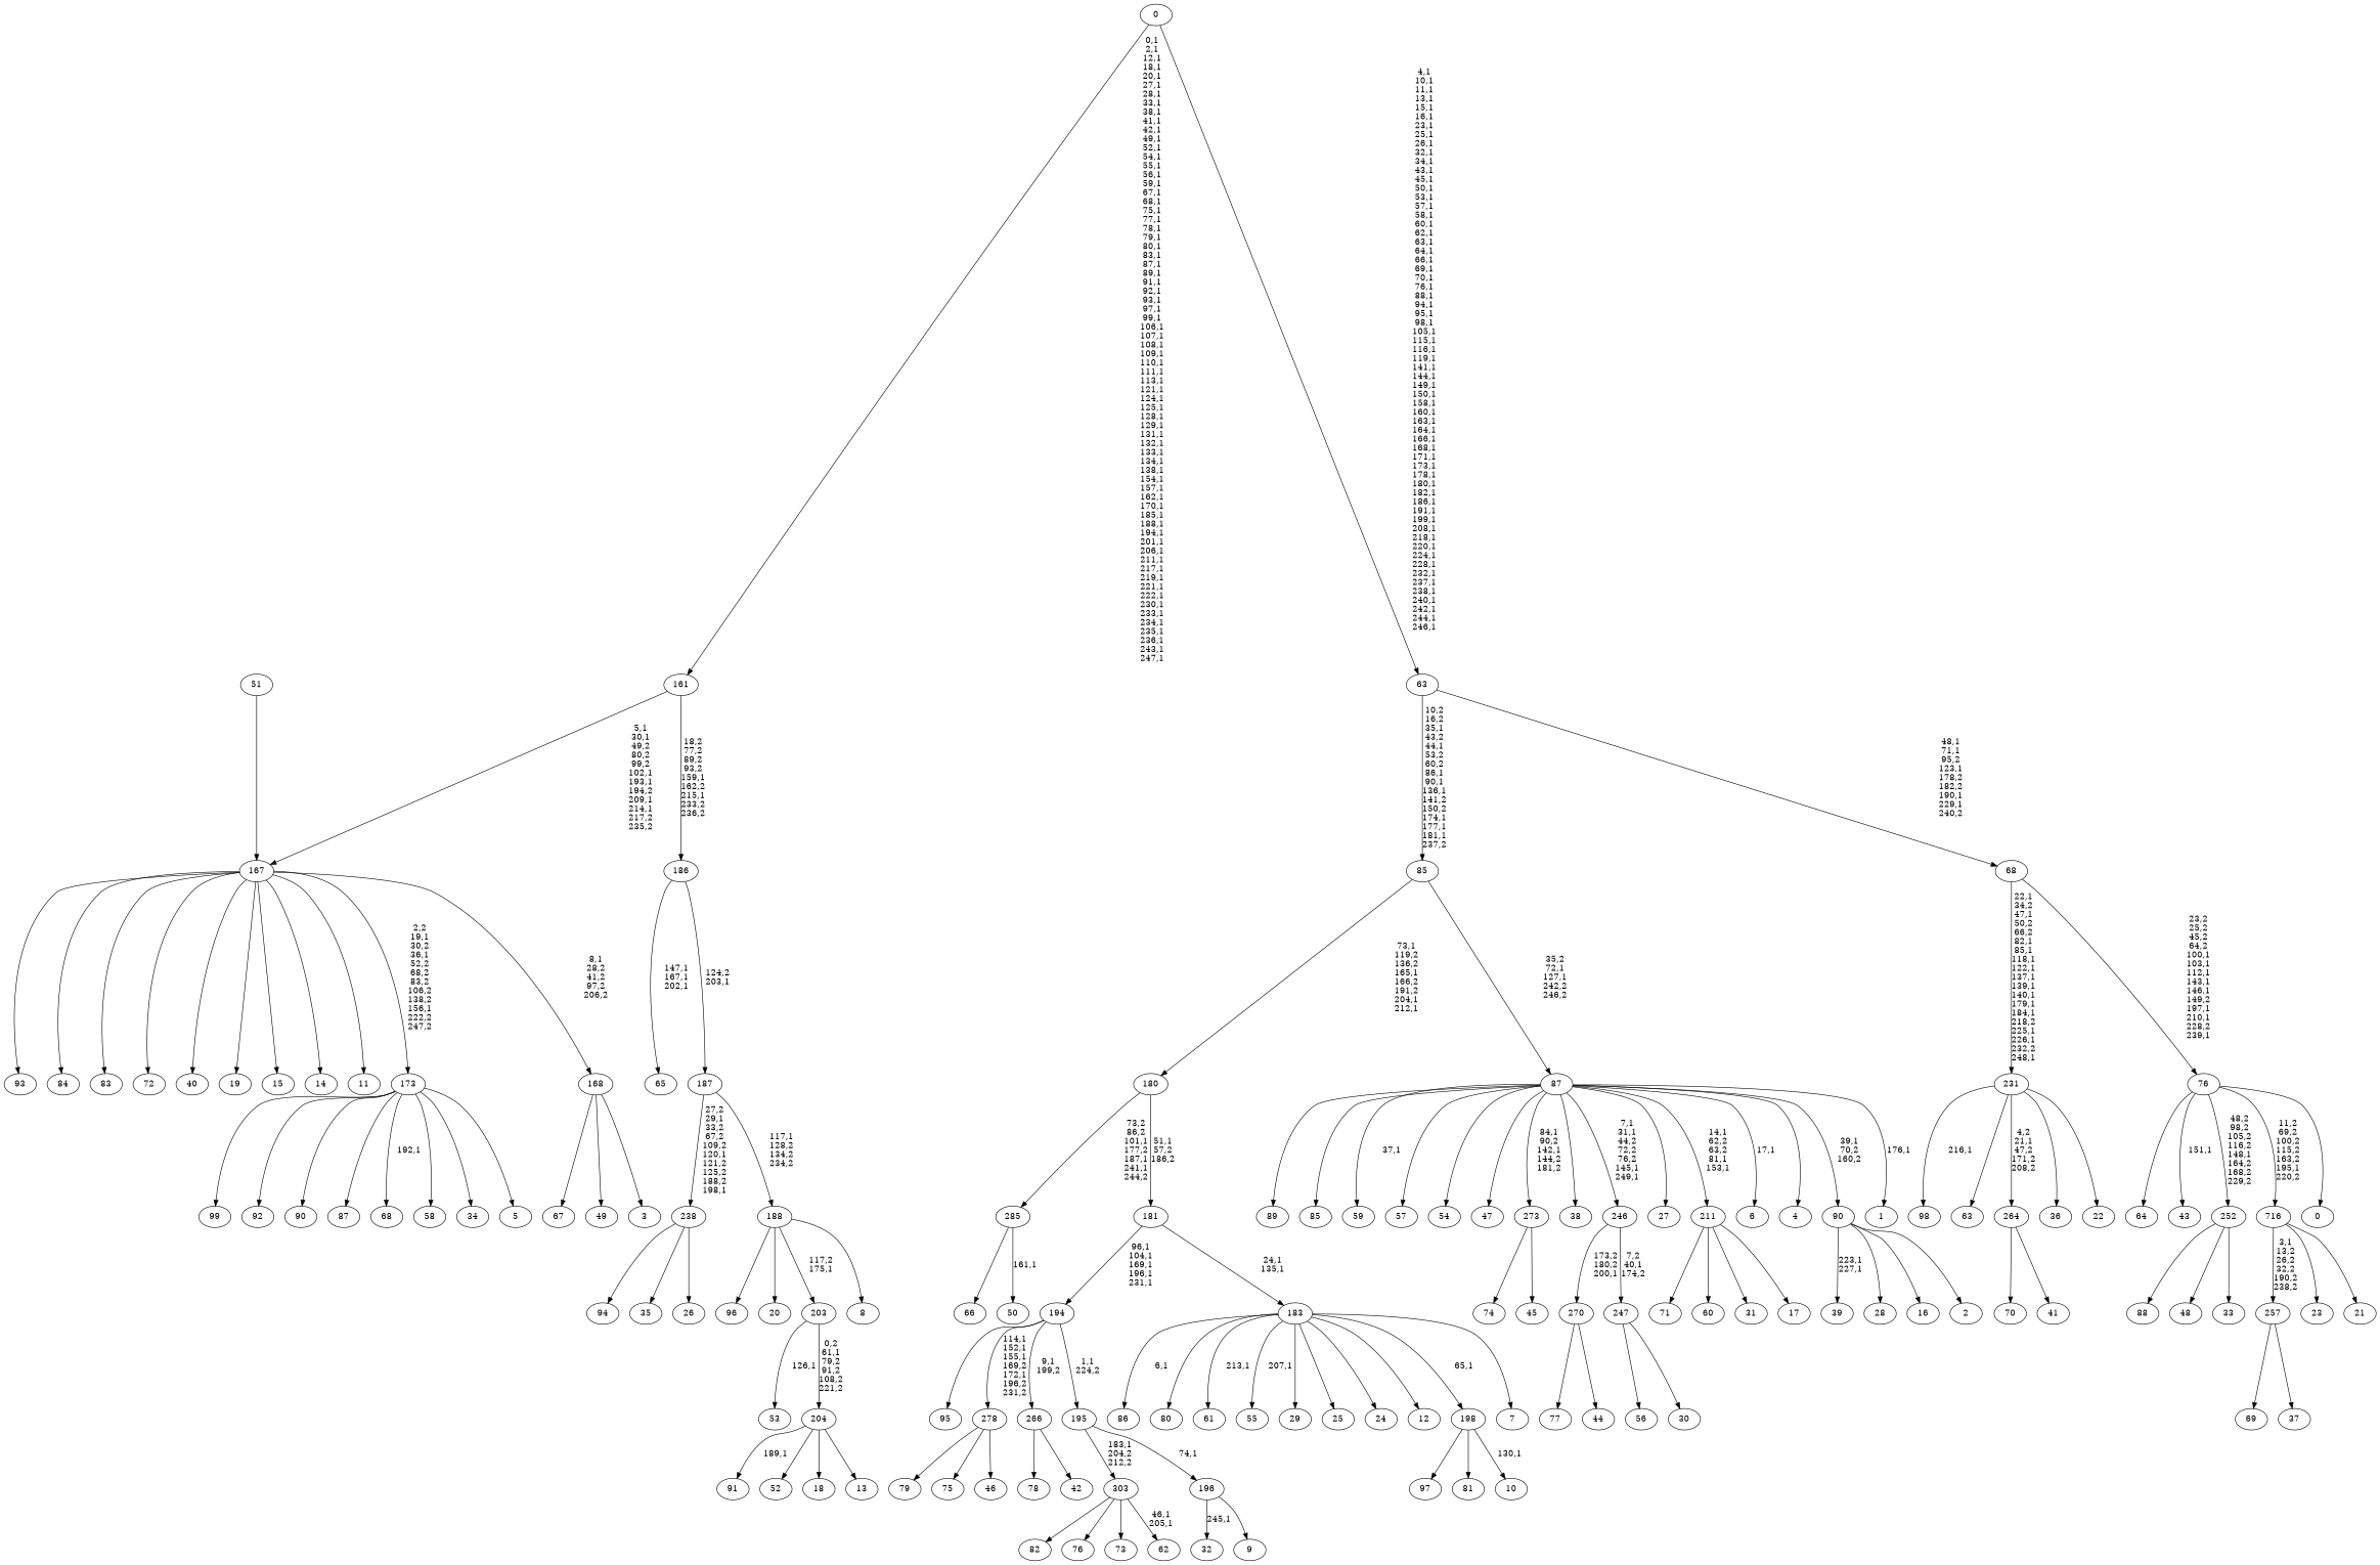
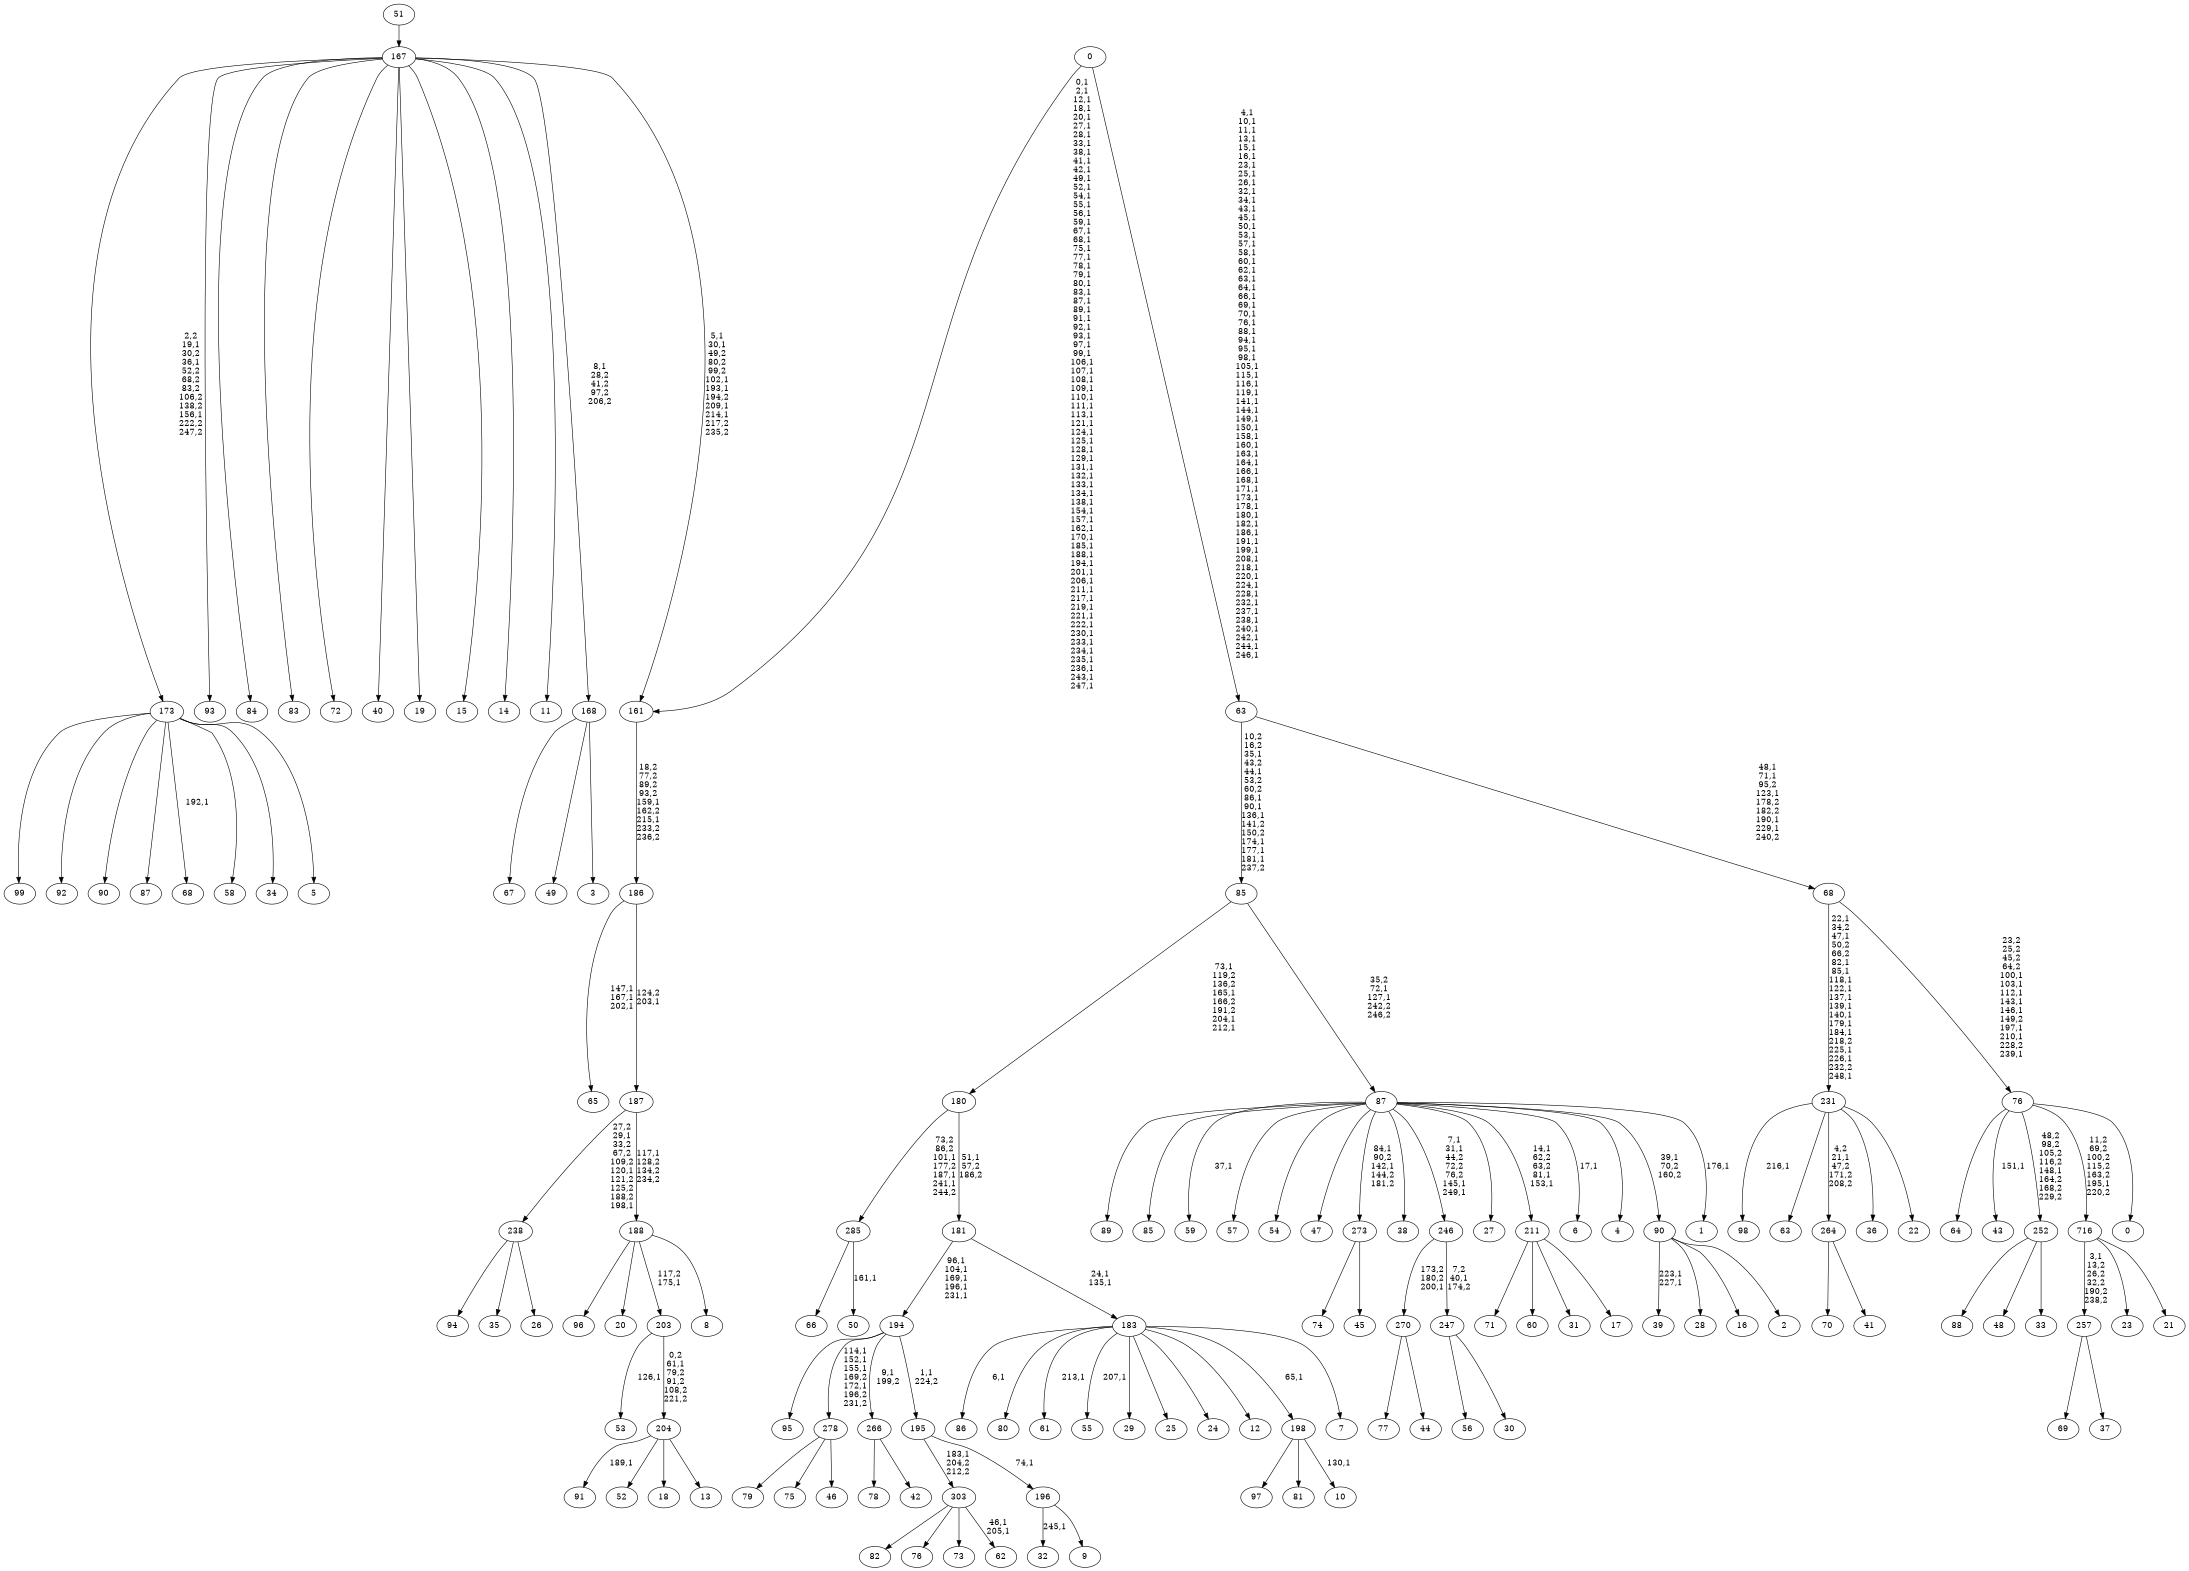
  digraph {
    n1 [label=99]
    n2 [label=98]
    n3 [label=97]
    n4 [label=96]
    n5 [label=95]
    n6 [label=94]
    n7 [label=93]
    n8 [label=92]
    n9 [label=91]
    n10 [label=90]
    n11 [label=89]
    n12 [label=88]
    n13 [label=87]
    n14 [label=86]
    n15 [label=85]
    n16 [label=84]
    n17 [label=83]
    n18 [label=82]
    n19 [label=81]
    n20 [label=80]
    n21 [label=79]
    n22 [label=78]
    n23 [label=77]
    n24 [label=76]
    n25 [label=75]
    n26 [label=74]
    n27 [label=73]
    n28 [label=72]
    n29 [label=71]
    n30 [label=70]
    n31 [label=69]
    n32 [label=68]
    n33 [label=67]
    n34 [label=66]
    n35 [label=65]
    n36 [label=64]
    n37 [label=63]
    n38 [label=62]
    303
    n40 [label=61]
    n41 [label=60]
    n42 [label=59]
    n43 [label=58]
    n44 [label=57]
    n45 [label=56]
    n46 [label=55]
    n47 [label=54]
    n48 [label=53]
    n49 [label=52]
    n50 [label=51]
    167
    n52 [label=50]
    285
    n54 [label=49]
    n55 [label=48]
    n56 [label=47]
    n57 [label=46]
    278
    n59 [label=45]
    273
    n61 [label=44]
    270
    n63 [label=43]
    n64 [label=42]
    266
    n66 [label=41]
    264
    n68 [label=40]
    n69 [label=39]
    n70 [label=38]
    n71 [label=37]
    257
    n73 [label=36]
    n74 [label=35]
    n75 [label=34]
    n76 [label=33]
    252
    n78 [label=32]
    n79 [label=31]
    n80 [label=30]
    247
    246
    n83 [label=29]
    n84 [label=28]
    n85 [label=27]
    n86 [label=26]
    238
    n88 [label=25]
    n89 [label=24]
    n90 [label=23]
    n91 [label=22]
    231
    n93 [label=21]
    n94 [label=716]
    n95 [label=20]
    n96 [label=19]
    n97 [label=18]
    n98 [label=17]
    211
    n100 [label=16]
    n101 [label=15]
    n102 [label=14]
    n103 [label=13]
    204
    203
    n106 [label=12]
    n107 [label=11]
    n108 [label=10]
    198
    n110 [label=9]
    196
    195
    194
    n114 [label=8]
    188
    187
    186
    n118 [label=7]
    183
    181
    180
    n122 [label=6]
    n123 [label=5]
    173
    n125 [label=4]
    n126 [label=3]
    168
    161
    n129 [label=2]
    90
    n131 [label=1]
    87
    85
    n134 [label=0]
    76
    68
    63
    0
    303 -> n18
    303 -> n24
    303 -> n27
    303 -> n38 [label="46,1\n205,1"]
    n50 -> 167
    167 -> n7
    167 -> n16
    167 -> n17
    167 -> n28
    167 -> n68
    167 -> n96
    167 -> n101
    167 -> n102
    167 -> n107
    167 -> 173 [label="2,2\n19,1\n30,2\n36,1\n52,2\n68,2\n83,2\n106,2\n138,2\n156,1\n222,2\n247,2"]
    167 -> 168 [label="8,1\n28,2\n41,2\n97,2\n206,2"]
    285 -> n34
    285 -> n52 [label="161,1"]
    278 -> n21
    278 -> n25
    278 -> n57
    273 -> n26
    273 -> n59
    270 -> n23
    270 -> n61
    266 -> n22
    266 -> n64
    264 -> n30
    264 -> n66
    257 -> n31
    257 -> n71
    252 -> n12
    252 -> n55
    252 -> n76
    247 -> n45
    247 -> n80
    246 -> 270 [label="173,2\n180,2\n200,1"]
    246 -> 247 [label="7,2\n40,1\n174,2"]
    238 -> n6
    238 -> n74
    238 -> n86
    231 -> n2 [label="216,1"]
    231 -> n37
    231 -> 264 [label="4,2\n21,1\n47,2\n171,2\n208,2"]
    231 -> n73
    231 -> n91
    n94 -> 257 [label="3,1\n13,2\n26,2\n32,2\n190,2\n238,2"]
    n94 -> n90
    n94 -> n93
    211 -> n29
    211 -> n41
    211 -> n79
    211 -> n98
    204 -> n9 [label="189,1"]
    204 -> n49
    204 -> n97
    204 -> n103
    203 -> n48 [label="126,1"]
    203 -> 204 [label="0,2\n61,1\n79,2\n91,2\n108,2\n221,2"]
    198 -> n3
    198 -> n19
    198 -> n108 [label="130,1"]
    196 -> n78 [label="245,1"]
    196 -> n110
    195 -> 303 [label="183,1\n204,2\n212,2"]
    195 -> 196 [label="74,1"]
    194 -> n5
    194 -> 278 [label="114,1\n152,1\n155,1\n169,2\n172,1\n196,2\n231,2"]
    194 -> 266 [label="9,1\n199,2"]
    194 -> 195 [label="1,1\n224,2"]
    188 -> n4
    188 -> n95
    188 -> 203 [label="117,2\n175,1"]
    188 -> n114
    187 -> 238 [label="27,2\n29,1\n33,2\n67,2\n109,2\n120,1\n121,2\n125,2\n188,2\n198,1"]
    187 -> 188 [label="117,1\n128,2\n134,2\n234,2"]
    186 -> n35 [label="147,1\n167,1\n202,1"]
    186 -> 187 [label="124,2\n203,1"]
    183 -> n14 [label="6,1"]
    183 -> n20
    183 -> n40 [label="213,1"]
    183 -> n46 [label="207,1"]
    183 -> n83
    183 -> n88
    183 -> n89
    183 -> n106
    183 -> 198 [label="65,1"]
    183 -> n118
    181 -> 194 [label="96,1\n104,1\n169,1\n196,1\n231,1"]
    181 -> 183 [label="24,1\n135,1"]
    180 -> 285 [label="73,2\n86,2\n101,1\n177,2\n187,1\n241,1\n244,2"]
    180 -> 181 [label="51,1\n57,2\n186,2"]
    173 -> n1
    173 -> n8
    173 -> n10
    173 -> n13
    173 -> n32 [label="192,1"]
    173 -> n43
    173 -> n75
    173 -> n123
    168 -> n33
    168 -> n54
    168 -> n126
-   161 -> 167 [label="5,1\n30,1\n49,2\n80,2\n99,2\n102,1\n193,1\n194,2\n209,1\n214,1\n217,2\n235,2"]
+   167 -> 161 [label="5,1\n30,1\n49,2\n80,2\n99,2\n102,1\n193,1\n194,2\n209,1\n214,1\n217,2\n235,2"]
    161 -> 186 [label="18,2\n77,2\n89,2\n93,2\n159,1\n162,2\n215,1\n233,2\n236,2"]
    90 -> n69 [label="223,1\n227,1"]
    90 -> n84
    90 -> n100
    90 -> n129
    87 -> n11
    87 -> n15
    87 -> n42 [label="37,1"]
    87 -> n44
    87 -> n47
    87 -> n56
    87 -> 273 [label="84,1\n90,2\n142,1\n144,2\n181,2"]
    87 -> n70
    87 -> 246 [label="7,1\n31,1\n44,2\n72,2\n76,2\n145,1\n249,1"]
    87 -> n85
    87 -> 211 [label="14,1\n62,2\n63,2\n81,1\n153,1"]
    87 -> n122 [label="17,1"]
    87 -> n125
    87 -> 90 [label="39,1\n70,2\n160,2"]
    87 -> n131 [label="176,1"]
    85 -> 180 [label="73,1\n119,2\n136,2\n165,1\n166,2\n191,2\n204,1\n212,1"]
    85 -> 87 [label="35,2\n72,1\n127,1\n242,2\n246,2"]
    76 -> n36
    76 -> n63 [label="151,1"]
    76 -> 252 [label="48,2\n98,2\n105,2\n116,2\n148,1\n164,2\n168,2\n229,2"]
    76 -> n94 [label="11,2\n69,2\n100,2\n115,2\n163,2\n195,1\n220,2"]
    76 -> n134
    68 -> 231 [label="22,1\n34,2\n47,1\n50,2\n66,2\n82,1\n85,1\n118,1\n122,1\n137,1\n139,1\n140,1\n179,1\n184,1\n218,2\n225,1\n226,1\n232,2\n248,1"]
    68 -> 76 [label="23,2\n25,2\n45,2\n64,2\n100,1\n103,1\n112,1\n143,1\n146,1\n149,2\n197,1\n210,1\n228,2\n239,1"]
    63 -> 85 [label="10,2\n16,2\n35,1\n43,2\n44,1\n53,2\n60,2\n86,1\n90,1\n136,1\n141,2\n150,2\n174,1\n177,1\n181,1\n237,2"]
    63 -> 68 [label="48,1\n71,1\n95,2\n123,1\n178,2\n182,2\n190,1\n229,1\n240,2"]
    0 -> 161 [label="0,1\n2,1\n12,1\n18,1\n20,1\n27,1\n28,1\n33,1\n38,1\n41,1\n42,1\n49,1\n52,1\n54,1\n55,1\n56,1\n59,1\n67,1\n68,1\n75,1\n77,1\n78,1\n79,1\n80,1\n83,1\n87,1\n89,1\n91,1\n92,1\n93,1\n97,1\n99,1\n106,1\n107,1\n108,1\n109,1\n110,1\n111,1\n113,1\n121,1\n124,1\n125,1\n128,1\n129,1\n131,1\n132,1\n133,1\n134,1\n138,1\n154,1\n157,1\n162,1\n170,1\n185,1\n188,1\n194,1\n201,1\n206,1\n211,1\n217,1\n219,1\n221,1\n222,1\n230,1\n233,1\n234,1\n235,1\n236,1\n243,1\n247,1"]
    0 -> 63 [label="4,1\n10,1\n11,1\n13,1\n15,1\n16,1\n23,1\n25,1\n26,1\n32,1\n34,1\n43,1\n45,1\n50,1\n53,1\n57,1\n58,1\n60,1\n62,1\n63,1\n64,1\n66,1\n69,1\n70,1\n76,1\n88,1\n94,1\n95,1\n98,1\n105,1\n115,1\n116,1\n119,1\n141,1\n144,1\n149,1\n150,1\n158,1\n160,1\n163,1\n164,1\n166,1\n168,1\n171,1\n173,1\n178,1\n180,1\n182,1\n186,1\n191,1\n199,1\n208,1\n218,1\n220,1\n224,1\n228,1\n232,1\n237,1\n238,1\n240,1\n242,1\n244,1\n246,1"]
  }
